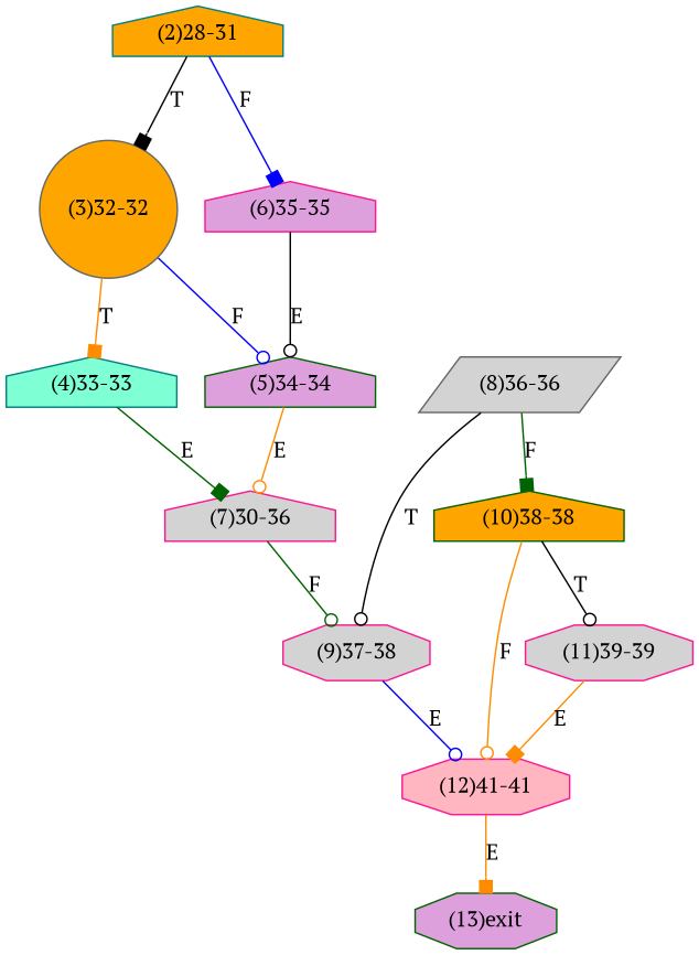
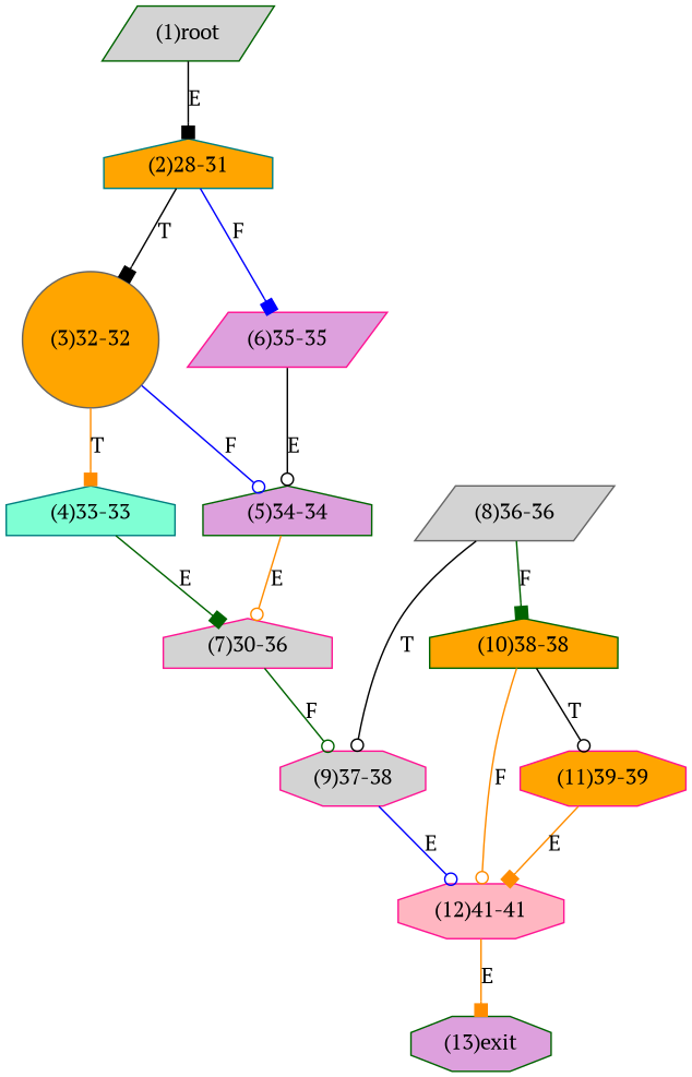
  digraph {
    fontname="PT Serif"
    node [color=deeppink fillcolor=lightgrey fontname="PT Serif" shape=house style=filled]
    edge [arrowhead=box color=black fontname="PT Serif"]
+   n1 [color=darkgreen label="(1)root" shape=parallelogram]
    n2 [color=teal fillcolor=orange label="(2)28-31"]
    n3 [color=gray40 fillcolor=orange label="(3)32-32" shape=circle]
-   n4 [fillcolor=plum label="(6)35-35"]
+   n4 [fillcolor=plum label="(6)35-35" shape=parallelogram]
    n5 [color=teal fillcolor=aquamarine label="(4)33-33"]
    n6 [color=darkgreen fillcolor=plum label="(5)34-34"]
    n7 [label="(7)30-36"]
    n8 [label="(9)37-38" shape=octagon]
    n9 [color=gray40 label="(8)36-36" shape=parallelogram]
    n10 [color=darkgreen fillcolor=orange label="(10)38-38"]
    n11 [fillcolor=lightpink label="(12)41-41" shape=octagon]
-   n12 [label="(11)39-39" shape=octagon]
+   n12 [fillcolor=orange label="(11)39-39" shape=octagon]
    n13 [color=darkgreen fillcolor=plum label="(13)exit" shape=octagon]
+   n1 -> n2 [label=E]
    n2 -> n3 [label=T]
    n2 -> n4 [color=blue label=F]
    n3 -> n5 [color=darkorange label=T]
    n3 -> n6 [arrowhead=odot color=blue label=F]
    n4 -> n6 [arrowhead=odot label=E]
    n5 -> n7 [color=darkgreen label=E]
    n6 -> n7 [arrowhead=odot color=darkorange label=E]
    n7 -> n8 [arrowhead=odot color=darkgreen label=F]
    n8 -> n11 [arrowhead=odot color=blue label=E]
    n9 -> n8 [arrowhead=odot label=T]
    n9 -> n10 [color=darkgreen label=F]
    n10 -> n11 [arrowhead=odot color=darkorange label=F]
    n10 -> n12 [arrowhead=odot label=T]
    n11 -> n13 [color=darkorange label=E]
    n12 -> n11 [color=darkorange label=E]
  }
